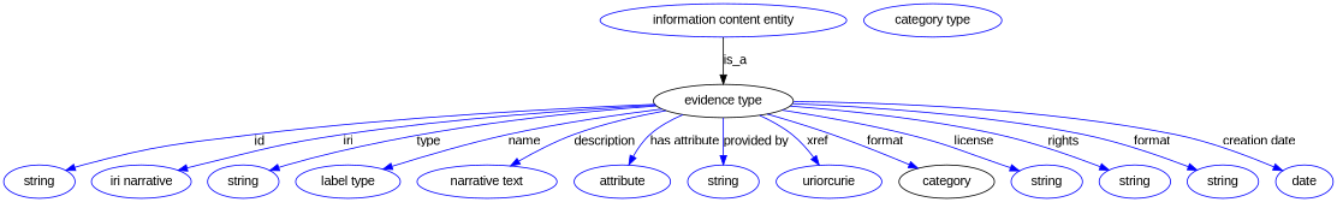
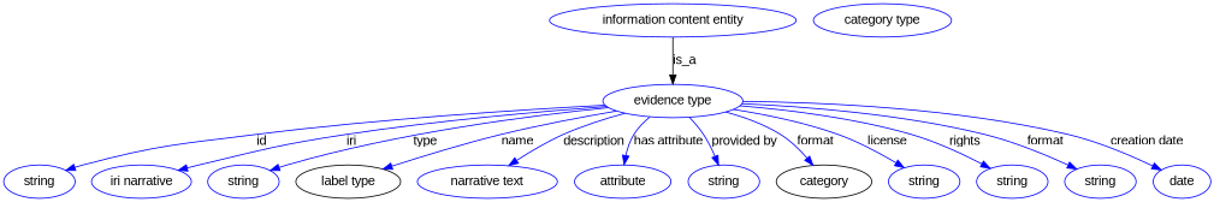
  digraph {
    fontname="Liberation Sans"
    node [fontname="Liberation Sans" color=blue]
    edge [color=blue fontname="Liberation Sans" style=solid]
-   n1 [height=0.5 label="evidence type" width=2.0943 color=""]
+   n1 [height=0.5 label="evidence type" width=2.0943]
    n2 [height=0.5 label=string width=1.0652]
    n3 [height=0.5 label="iri narrative" width=1.2277]
    n4 [height=0.5 label=string width=1.0652]
-   n5 [height=0.5 label="label type" width=1.5707]
+   n5 [color=black height=0.5 label="label type" width=1.5707]
    n6 [height=0.5 label="narrative text" width=2.0943]
    n7 [height=0.5 label=attribute width=1.4443]
    n8 [height=0.5 label=string width=1.0652]
-   n9 [height=0.5 label=uriorcurie width=1.5887]
    category [height=0.5 width=1.4263 color=""]
    n11 [height=0.5 label=string width=1.0652]
    n12 [height=0.5 label=string width=1.0652]
    n13 [height=0.5 label=string width=1.0652]
    n14 [height=0.5 label=date width=0.86659]
    "information content entity" [height=0.5 width=3.7011]
    n16 [height=0.5 label="category type" width=2.0762]
    n1 -> n2 [label=id]
    n1 -> n3 [label=iri]
    n1 -> n4 [label=type]
    n1 -> n5 [label=name]
    n1 -> n6 [label=description]
    n1 -> n7 [label="has attribute"]
    n1 -> n8 [label="provided by"]
-   n1 -> n9 [label=xref]
    n1 -> category [label=format]
    n1 -> n11 [label=license]
    n1 -> n12 [label=rights]
    n1 -> n13 [label=format]
    n1 -> n14 [label="creation date"]
    "information content entity" -> n1 [label=is_a color="" style=""]
  }
